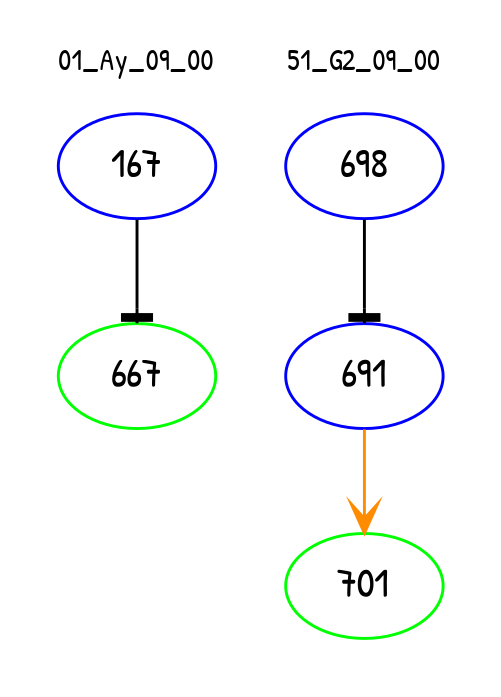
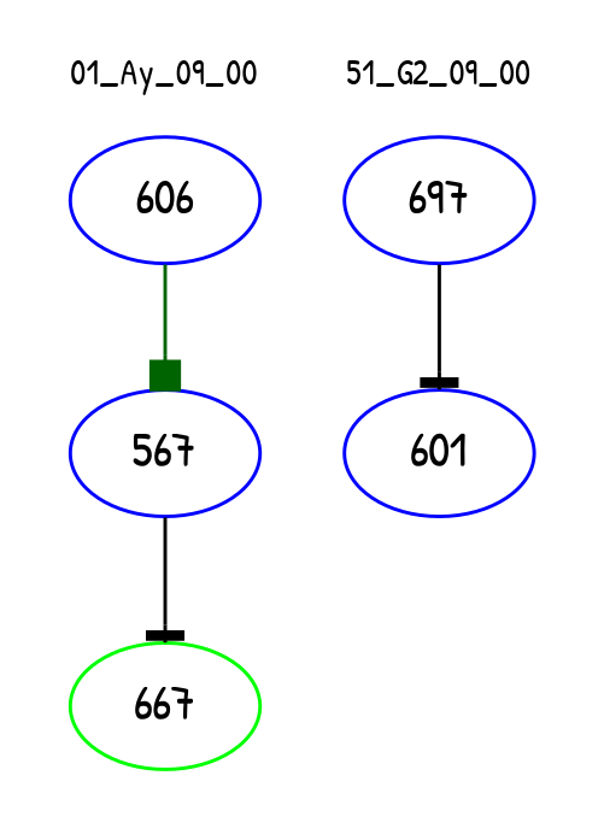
  digraph {
    fontname="Patrick Hand"
    node [color=blue fontname="Patrick Hand"]
    edge [arrowhead=tee color=black fontname="Patrick Hand"]
-   n2 [label=167]
+   n1 [label=606]
+   n2 [label=567]
    n3 [color=green label=667]
-   n4 [label=698]
-   n5 [label=691]
-   n6 [color=green label=701]
+   n4 [label=697]
+   n5 [label=601]
    subgraph cluster_1 {
      color=white
      fontsize=10
      label="01_Ay_09_00"
+     n1
      n2
      n3
    }
    subgraph cluster_2 {
      color=white
      fontsize=10
      label="51_G2_09_00"
      n4
      n5
-     n6
    }
+   n1 -> n2 [arrowhead=box color=darkgreen]
    n2 -> n3
    n4 -> n5
-   n5 -> n6 [arrowhead=vee color=darkorange]
  }
